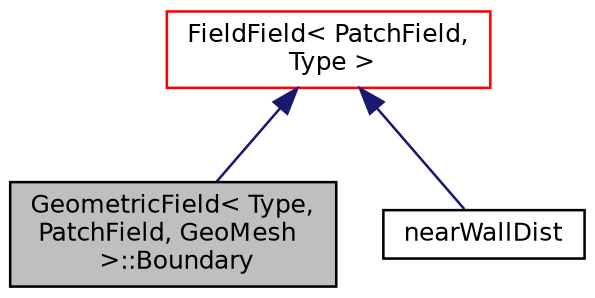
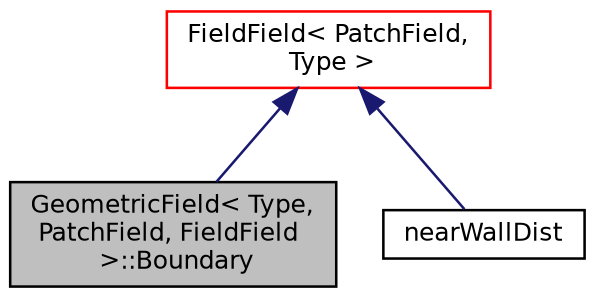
  digraph {
    node [color=black fontname=Helvetica fontsize=10 shape=record]
    edge [color=midnightblue dir=back fontname=Helvetica fontsize=10 labelfontname=Helvetica labelfontsize=10 style=solid]
-   n1 [fillcolor=grey75 fontcolor=black height=0.2 label="GeometricField\< Type,\l PatchField, GeoMesh\l \>::Boundary" style=filled width=0.4]
+   n1 [fillcolor=grey75 fontcolor=black height=0.2 label="GeometricField\< Type,\l PatchField, FieldField\l \>::Boundary" style=filled width=0.4]
    n2 [height=0.2 label=nearWallDist width=0.4]
    n3 [color=red height=0.2 label="FieldField\< PatchField,\l Type \>" width=0.4]
    n3 -> n1
    n3 -> n2
  }
